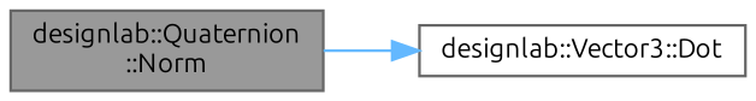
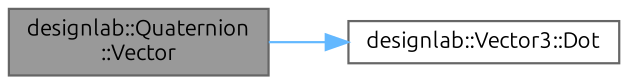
  digraph {
    rankdir=LR
    fontname=Ubuntu
    node [fontname=Ubuntu fontsize=10 shape=box style=filled]
-   n1 [color=gray40 fillcolor=grey60 fontcolor=black height=0.2 label="designlab::Quaternion\l::Norm" width=0.4]
+   n1 [color=gray40 fillcolor=grey60 fontcolor=black height=0.2 label="designlab::Quaternion\l::Vector" width=0.4]
    n2 [color=grey40 fillcolor=white height=0.2 label="designlab::Vector3::Dot" width=0.4]
    n1 -> n2 [color=steelblue1 fontname=Ubuntu fontsize=10 labelfontname=Helvetica labelfontsize=10 style=solid]
  }
